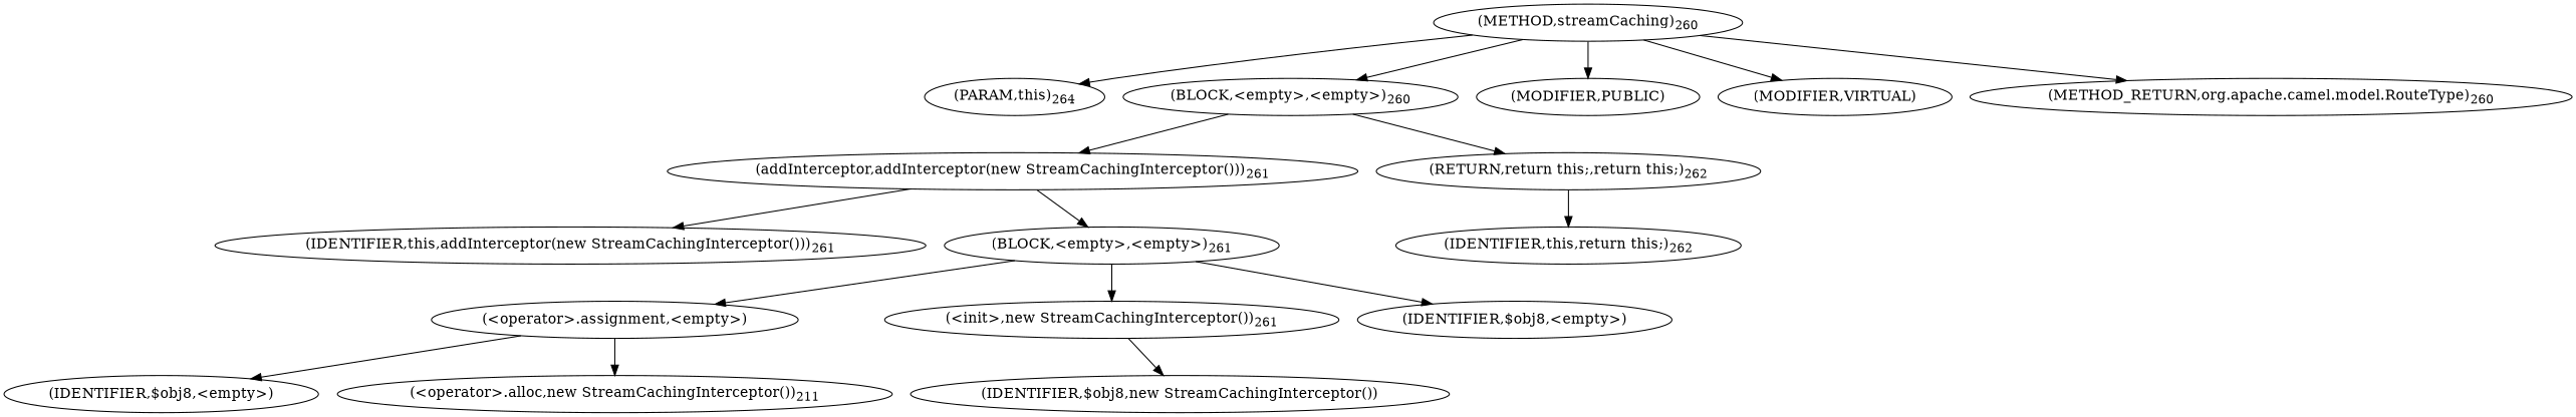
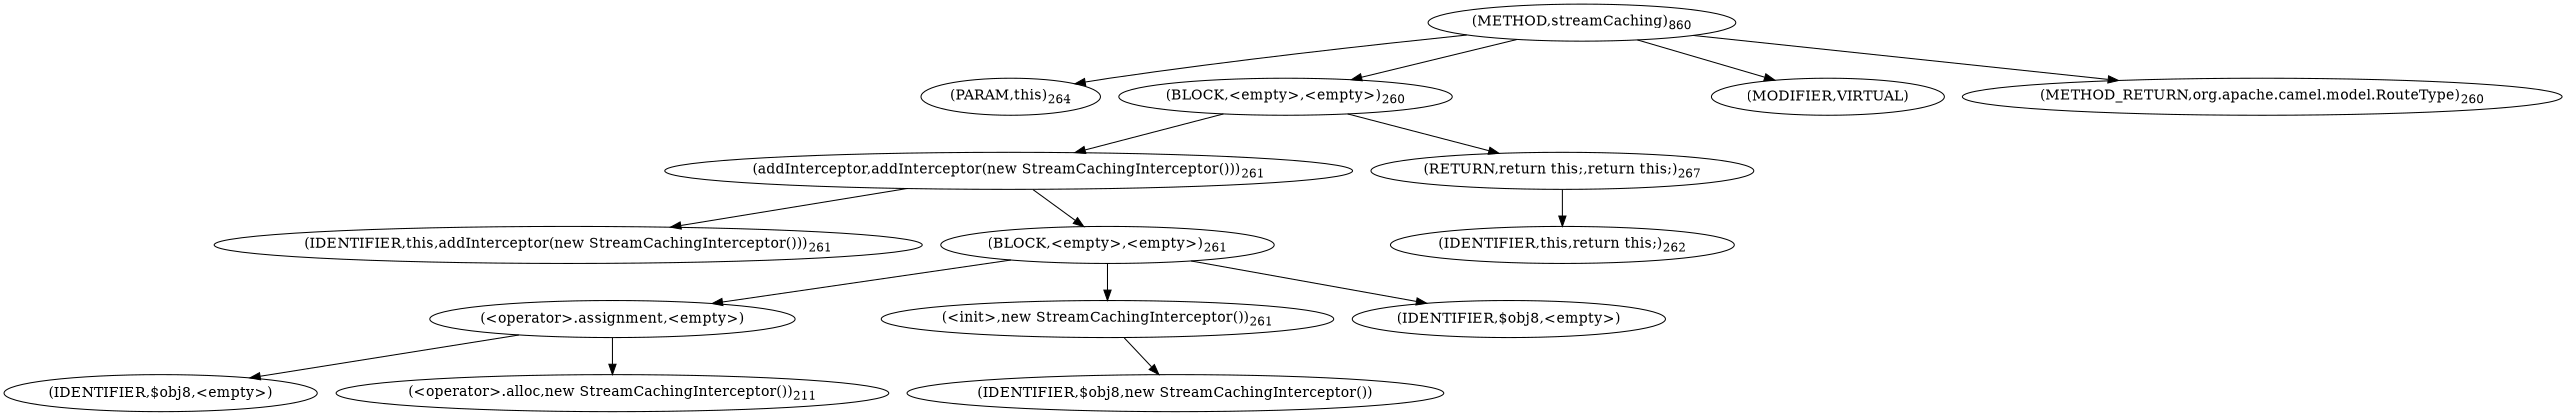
  digraph {
-   n1 [label=<(METHOD,streamCaching)<SUB>260</SUB>>]
+   n1 [label=<(METHOD,streamCaching)<SUB>860</SUB>>]
    n2 [label=<(PARAM,this)<SUB>264</SUB>>]
    n3 [label=<(BLOCK,&lt;empty&gt;,&lt;empty&gt;)<SUB>260</SUB>>]
-   n4 [label=<(MODIFIER,PUBLIC)>]
    n5 [label=<(MODIFIER,VIRTUAL)>]
    n6 [label=<(METHOD_RETURN,org.apache.camel.model.RouteType)<SUB>260</SUB>>]
    n7 [label=<(addInterceptor,addInterceptor(new StreamCachingInterceptor()))<SUB>261</SUB>>]
-   n8 [label=<(RETURN,return this;,return this;)<SUB>262</SUB>>]
+   n8 [label=<(RETURN,return this;,return this;)<SUB>267</SUB>>]
    n9 [label=<(IDENTIFIER,this,addInterceptor(new StreamCachingInterceptor()))<SUB>261</SUB>>]
    n10 [label=<(BLOCK,&lt;empty&gt;,&lt;empty&gt;)<SUB>261</SUB>>]
    n11 [label=<(IDENTIFIER,this,return this;)<SUB>262</SUB>>]
    n12 [label=<(&lt;operator&gt;.assignment,&lt;empty&gt;)>]
    n13 [label=<(&lt;init&gt;,new StreamCachingInterceptor())<SUB>261</SUB>>]
    n14 [label=<(IDENTIFIER,$obj8,&lt;empty&gt;)>]
    n15 [label=<(IDENTIFIER,$obj8,&lt;empty&gt;)>]
    n16 [label=<(&lt;operator&gt;.alloc,new StreamCachingInterceptor())<SUB>211</SUB>>]
    n17 [label=<(IDENTIFIER,$obj8,new StreamCachingInterceptor())>]
    n1 -> n2
    n1 -> n3
-   n1 -> n4
    n1 -> n5
    n1 -> n6
    n3 -> n7
    n3 -> n8
    n7 -> n9
    n7 -> n10
    n8 -> n11
    n10 -> n12
    n10 -> n13
    n10 -> n14
    n12 -> n15
    n12 -> n16
    n13 -> n17
  }
